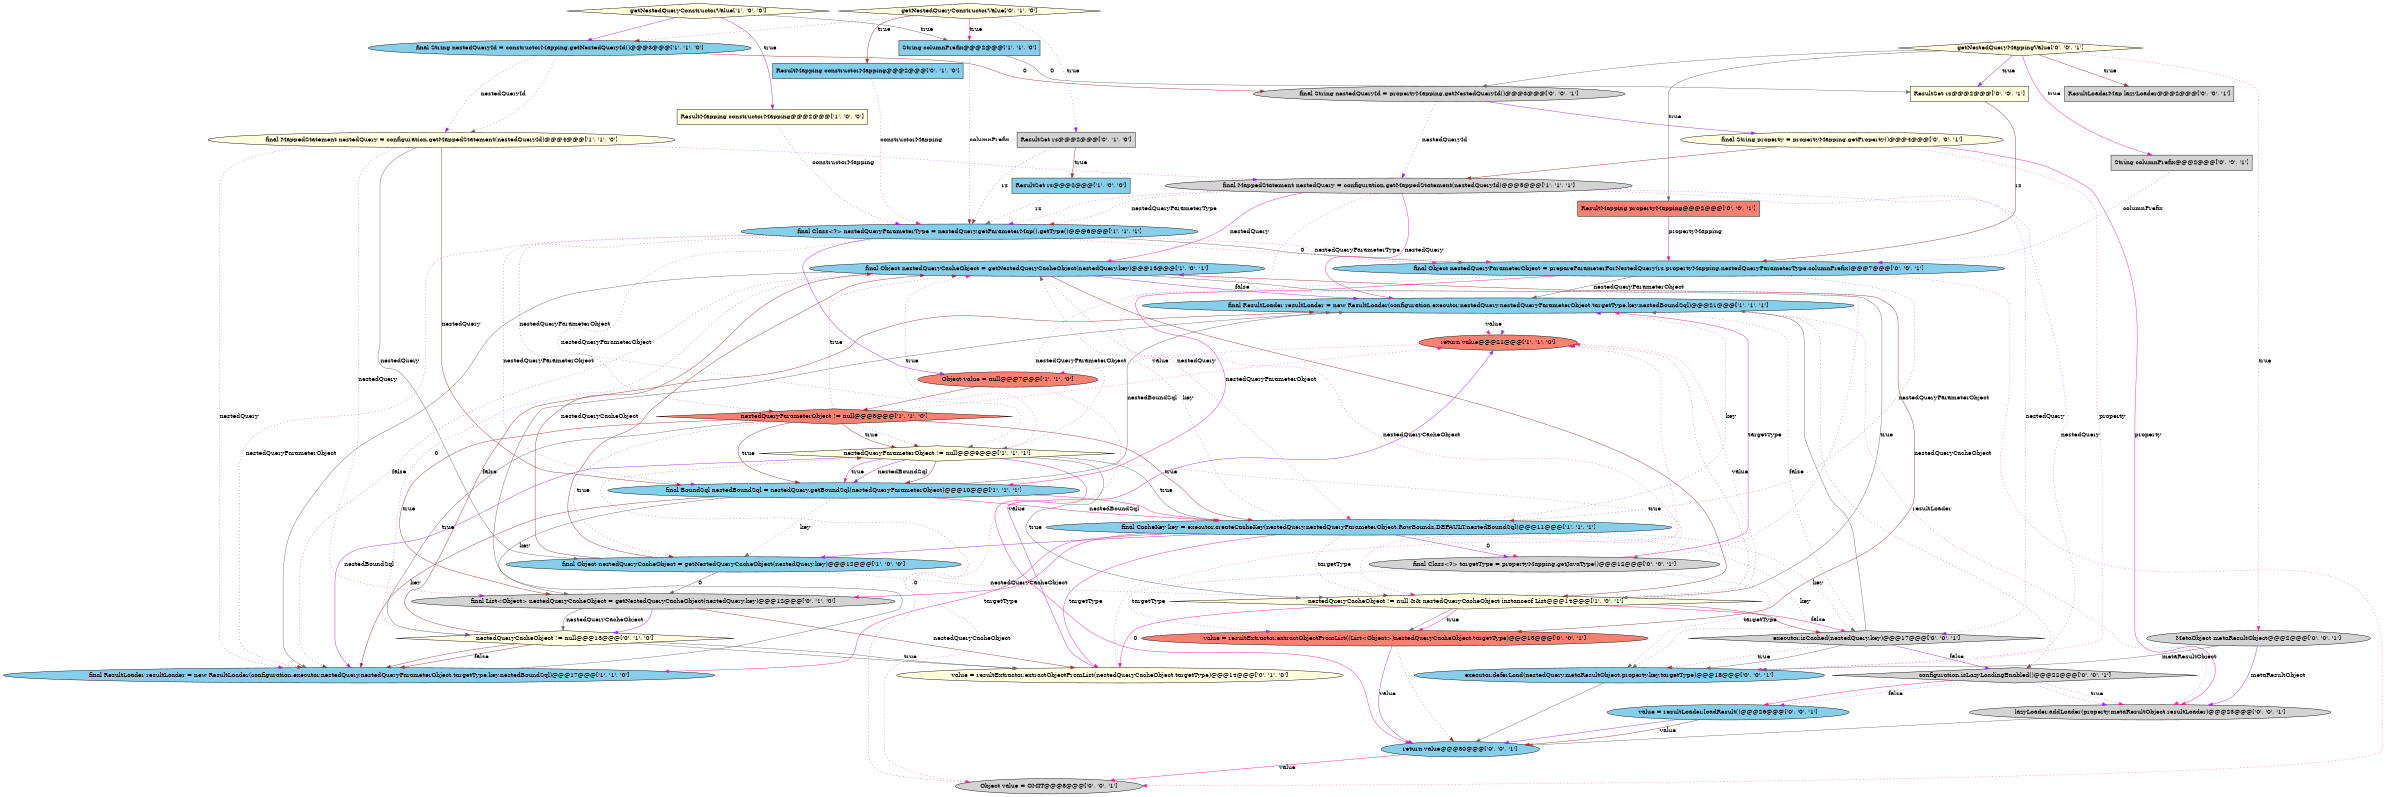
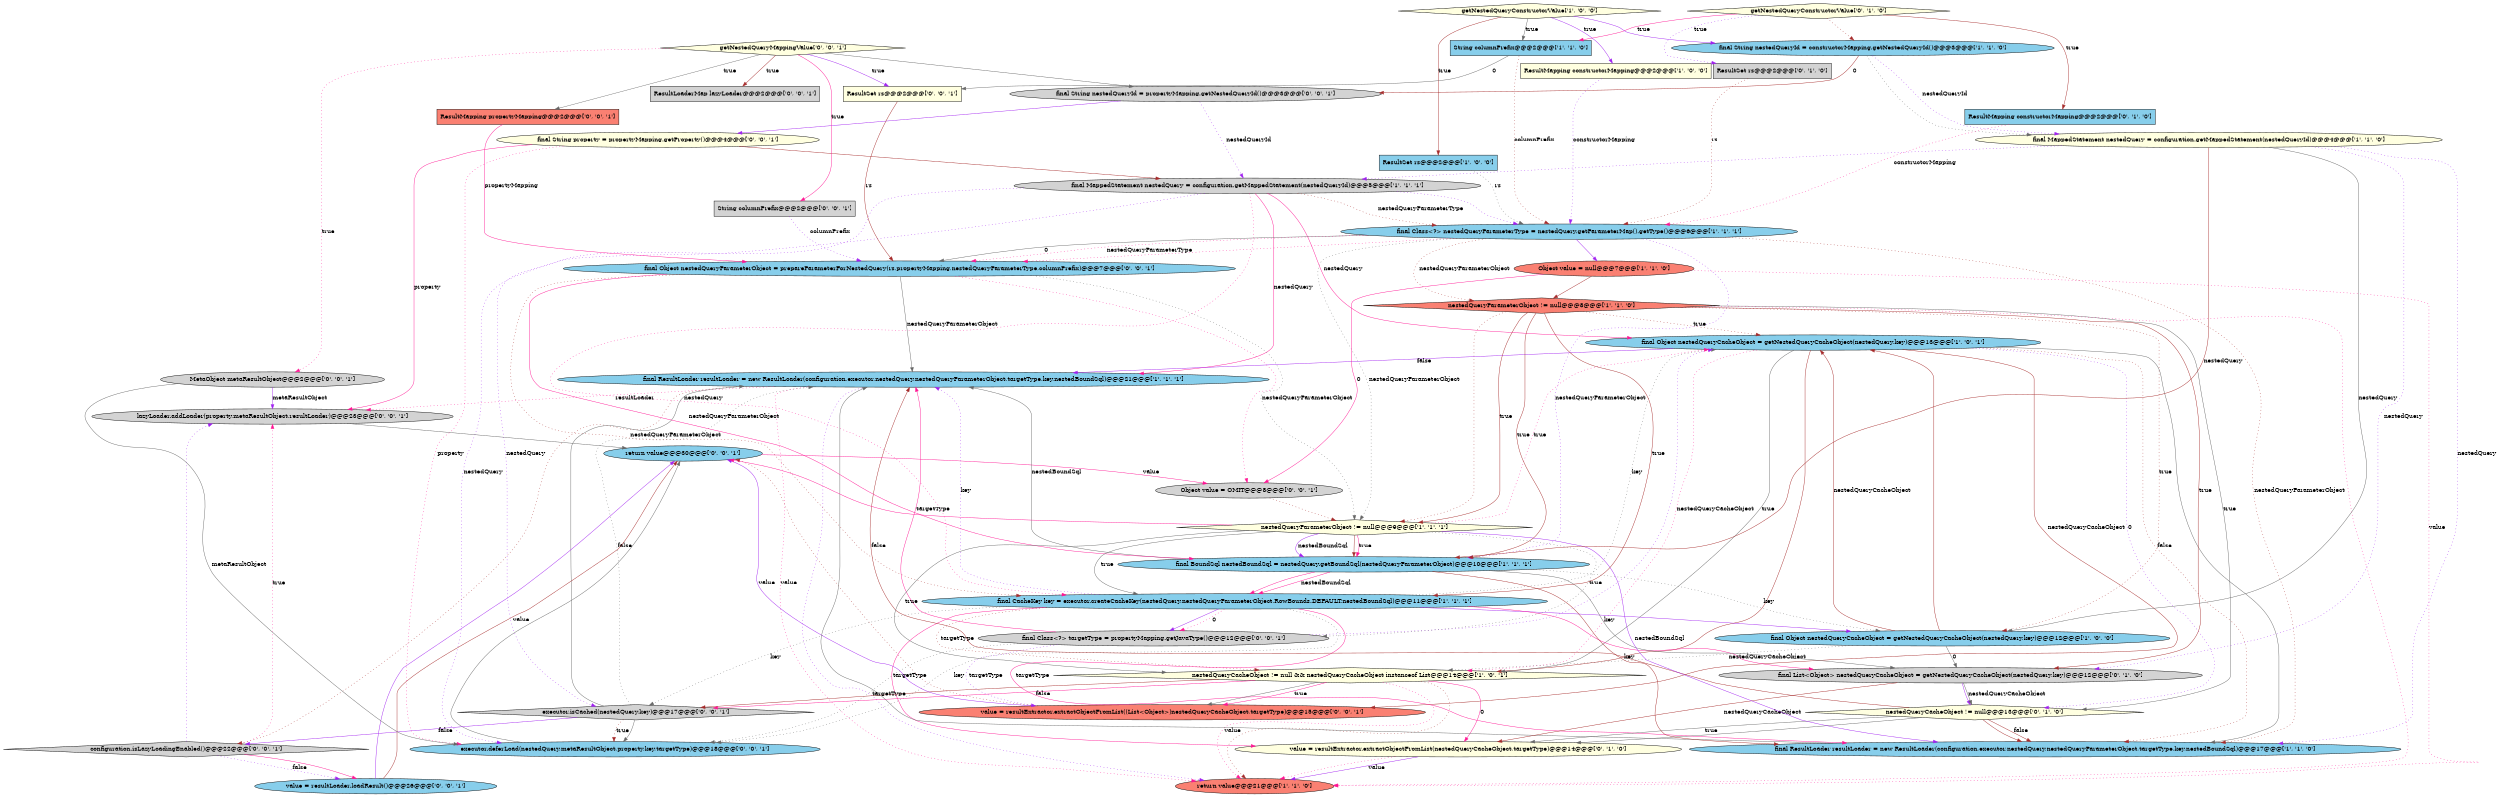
  digraph {
    node [fillcolor=skyblue shape=ellipse style=filled]
    edge [color=brown style=solid]
    n1 [fillcolor=lightgrey label="final MappedStatement nestedQuery = configuration.getMappedStatement(nestedQueryId)@@@5@@@['1', '1', '1']"]
    n2 [label="final Object nestedQueryCacheObject = getNestedQueryCacheObject(nestedQuery,key)@@@13@@@['1', '0', '1']"]
    n3 [label="final CacheKey key = executor.createCacheKey(nestedQuery,nestedQueryParameterObject,RowBounds.DEFAULT,nestedBoundSql)@@@11@@@['1', '1', '1']"]
    n4 [label="final ResultLoader resultLoader = new ResultLoader(configuration,executor,nestedQuery,nestedQueryParameterObject,targetType,key,nestedBoundSql)@@@21@@@['1', '1', '1']"]
    n5 [label="executor.deferLoad(nestedQuery,metaResultObject,property,key,targetType)@@@18@@@['0', '0', '1']"]
    n6 [fillcolor=lightgrey label="executor.isCached(nestedQuery,key)@@@17@@@['0', '0', '1']" shape=diamond]
    n7 [label="final Class<?> nestedQueryParameterType = nestedQuery.getParameterMap().getType()@@@6@@@['1', '1', '1']"]
    n8 [fillcolor=lightyellow label="nestedQueryCacheObject != null && nestedQueryCacheObject instanceof List@@@14@@@['1', '0', '1']" shape=diamond]
    n9 [fillcolor=salmon label="value = resultExtractor.extractObjectFromList((List<Object>)nestedQueryCacheObject,targetType)@@@15@@@['0', '0', '1']"]
    n10 [label="final ResultLoader resultLoader = new ResultLoader(configuration,executor,nestedQuery,nestedQueryParameterObject,targetType,key,nestedBoundSql)@@@17@@@['1', '1', '0']"]
    n11 [fillcolor=lightyellow label="nestedQueryCacheObject != null@@@13@@@['0', '1', '0']" shape=diamond]
    n12 [fillcolor=lightyellow label="value = resultExtractor.extractObjectFromList(nestedQueryCacheObject,targetType)@@@14@@@['0', '1', '0']"]
    n13 [label="final Object nestedQueryCacheObject = getNestedQueryCacheObject(nestedQuery,key)@@@12@@@['1', '0', '0']"]
    n14 [fillcolor=lightgrey label="final List<Object> nestedQueryCacheObject = getNestedQueryCacheObject(nestedQuery,key)@@@12@@@['0', '1', '0']"]
    n15 [fillcolor=lightgrey label="final Class<?> targetType = propertyMapping.getJavaType()@@@12@@@['0', '0', '1']"]
    n16 [fillcolor=salmon label="return value@@@21@@@['1', '1', '0']"]
    n17 [fillcolor=lightgrey label="lazyLoader.addLoader(property,metaResultObject,resultLoader)@@@23@@@['0', '0', '1']"]
    n18 [fillcolor=lightgrey label="configuration.isLazyLoadingEnabled()@@@22@@@['0', '0', '1']" shape=diamond]
    n19 [label="return value@@@30@@@['0', '0', '1']"]
    n20 [label="final BoundSql nestedBoundSql = nestedQuery.getBoundSql(nestedQueryParameterObject)@@@10@@@['1', '1', '1']"]
    n21 [label="final Object nestedQueryParameterObject = prepareParameterForNestedQuery(rs,propertyMapping,nestedQueryParameterType,columnPrefix)@@@7@@@['0', '0', '1']"]
    n22 [fillcolor=lightyellow label="nestedQueryParameterObject != null@@@9@@@['1', '1', '1']" shape=diamond]
    n23 [fillcolor=salmon label="nestedQueryParameterObject != null@@@8@@@['1', '1', '0']" shape=diamond]
    n24 [fillcolor=salmon label="Object value = null@@@7@@@['1', '1', '0']"]
    n25 [label="ResultSet rs@@@2@@@['1', '0', '0']" shape=box]
    n26 [fillcolor=lightyellow label="final MappedStatement nestedQuery = configuration.getMappedStatement(nestedQueryId)@@@4@@@['1', '1', '0']"]
    n27 [label="value = resultLoader.loadResult()@@@26@@@['0', '0', '1']"]
    n28 [fillcolor=lightgrey label="Object value = OMIT@@@8@@@['0', '0', '1']"]
    n29 [fillcolor=lightyellow label="ResultMapping constructorMapping@@@2@@@['1', '0', '0']" shape=box]
    n30 [fillcolor=lightgrey label="String columnPrefix@@@2@@@['0', '0', '1']" shape=box]
    n31 [fillcolor=lightgrey label="ResultSet rs@@@2@@@['0', '1', '0']" shape=box]
    n32 [fillcolor=salmon label="ResultMapping propertyMapping@@@2@@@['0', '0', '1']" shape=box]
    n33 [label="final String nestedQueryId = constructorMapping.getNestedQueryId()@@@3@@@['1', '1', '0']"]
    n34 [fillcolor=lightgrey label="final String nestedQueryId = propertyMapping.getNestedQueryId()@@@3@@@['0', '0', '1']"]
    n35 [fillcolor=lightyellow label="final String property = propertyMapping.getProperty()@@@4@@@['0', '0', '1']"]
    n36 [fillcolor=lightgrey label="MetaObject metaResultObject@@@2@@@['0', '0', '1']"]
    n37 [label="String columnPrefix@@@2@@@['1', '1', '0']" shape=box]
    n38 [fillcolor=lightyellow label="ResultSet rs@@@2@@@['0', '0', '1']" shape=box]
    n39 [label="ResultMapping constructorMapping@@@2@@@['0', '1', '0']" shape=box]
    n40 [fillcolor=lightyellow label="getNestedQueryConstructorValue['0', '1', '0']" shape=diamond]
    n41 [fillcolor=lightyellow label="getNestedQueryConstructorValue['1', '0', '0']" shape=diamond]
    n42 [fillcolor=lightgrey label="ResultLoaderMap lazyLoader@@@2@@@['0', '0', '1']" shape=box]
    n43 [fillcolor=lightyellow label="getNestedQueryMappingValue['0', '0', '1']" shape=diamond]
    n1 -> n2 [color=deeppink label=nestedQuery]
    n1 -> n3 [color=deeppink label=nestedQuery style=dotted]
    n1 -> n4 [color=deeppink label=nestedQuery]
    n1 -> n5 [color=purple label=nestedQuery style=dotted]
    n1 -> n6 [color=purple label=nestedQuery style=dotted]
    n1 -> n7 [label=nestedQueryParameterType style=dotted]
    n1 -> n7 [color=purple style=dotted]
    n2 -> n4 [color=purple label=false]
    n2 -> n8 [color=deeppink label=nestedQueryCacheObject style=dotted]
    n2 -> n8
    n2 -> n8 [color=gray40 label=true]
    n2 -> n9 [label=nestedQueryCacheObject]
    n2 -> n10 [color=gray40]
    n2 -> n10 [label=false style=dotted]
    n2 -> n11 [color=purple label=0 style=dotted]
    n3 -> n2 [color=gray40 label=key style=dotted]
    n3 -> n4 [color=purple label=key style=dotted]
    n3 -> n5 [color=gray40 label=key style=dotted]
    n3 -> n6 [color=gray40 label=key style=dotted]
    n3 -> n8 [label=targetType style=dotted]
    n3 -> n10 [color=deeppink label=targetType]
    n3 -> n12 [color=deeppink label=targetType]
    n3 -> n13 [color=purple]
    n3 -> n14 [color=deeppink]
    n3 -> n15 [color=purple]
    n3 -> n15 [color=deeppink label=0 style=dotted]
    n4 -> n16 [color=purple style=dotted]
    n4 -> n16 [color=deeppink label=value style=dotted]
    n4 -> n17 [color=deeppink label=resultLoader style=dotted]
    n4 -> n18 [style=dotted]
    n5 -> n19 [color=gray40]
    n6 -> n4 [color=gray40]
    n6 -> n4 [color=gray40 label=false style=dotted]
    n6 -> n5 [label=true style=dotted]
    n6 -> n5 [color=gray40]
    n6 -> n18 [color=purple label=false]
    n7 -> n10 [label=nestedQueryParameterObject style=dotted]
    n7 -> n20 [color=purple label=nestedQueryParameterObject style=dotted]
    n7 -> n21 [color=deeppink style=dotted]
    n7 -> n21 [color=gray40 label=0]
    n7 -> n21 [color=deeppink label=nestedQueryParameterType style=dotted]
    n7 -> n22 [color=gray40 label=nestedQueryParameterObject style=dotted]
    n7 -> n23 [label=nestedQueryParameterObject style=dotted]
    n7 -> n24 [color=purple]
    n8 -> n6 [color=deeppink label=false]
    n8 -> n6
    n8 -> n9 [color=gray40]
    n8 -> n9 [color=deeppink label=true]
    n8 -> n12 [color=deeppink label=0]
    n8 -> n16 [style=dotted]
    n8 -> n16 [color=deeppink label=value style=dotted]
    n9 -> n19 [color=purple label=value]
    n9 -> n19 [style=dotted]
    n10 -> n4 [color=gray40]
    n11 -> n4 [label=false]
    n11 -> n10 [label=false]
    n11 -> n10
    n11 -> n12 [color=gray40]
    n11 -> n12 [color=gray40 label=true]
    n12 -> n16 [color=deeppink style=dotted]
    n12 -> n16 [color=purple label=value]
    n13 -> n2 [label=nestedQueryCacheObject]
    n13 -> n2
    n13 -> n8 [color=gray40 label=nestedQueryCacheObject style=dotted]
    n13 -> n14 [color=gray40 label=0]
    n14 -> n11 [color=purple]
    n14 -> n11 [color=gray40 label=nestedQueryCacheObject]
    n14 -> n12 [label=nestedQueryCacheObject]
    n15 -> n2 [color=purple style=dotted]
    n15 -> n4 [color=deeppink label=targetType]
    n15 -> n5 [color=gray40 label=targetType style=dotted]
    n15 -> n9 [color=purple label=targetType style=dotted]
    n17 -> n19 [color=gray40]
    n18 -> n17 [color=deeppink label=true style=dotted]
    n18 -> n17 [color=purple style=dotted]
    n18 -> n27 [color=purple label=false style=dotted]
    n18 -> n27 [color=deeppink]
    n19 -> n28 [color=deeppink label=value]
    n20 -> n3 [color=deeppink label=nestedBoundSql]
    n20 -> n3 [color=deeppink]
    n20 -> n4 [color=gray40 label=nestedBoundSql]
    n20 -> n10 [label=key]
    n20 -> n13 [color=gray40 label=key style=dotted]
    n20 -> n14 [color=gray40 label=key]
    n21 -> n3 [label=nestedQueryParameterObject style=dotted]
    n21 -> n4 [color=gray40 label=nestedQueryParameterObject]
    n21 -> n20 [color=deeppink label=nestedQueryParameterObject]
    n21 -> n22 [color=gray40 label=nestedQueryParameterObject style=dotted]
    n21 -> n28 [color=deeppink style=dotted]
    n22 -> n2 [color=deeppink label=true style=dotted]
    n22 -> n3 [color=gray40 label=true]
    n22 -> n8 [color=gray40 label=true]
    n22 -> n10 [color=purple label=nestedBoundSql]
    n22 -> n15 [color=gray40 label=true style=dotted]
    n22 -> n19 [color=deeppink]
    n22 -> n20 [color=purple label=nestedBoundSql]
    n22 -> n20
    n22 -> n20 [color=deeppink label=true]
    n23 -> n2 [label=true style=dotted]
    n23 -> n3 [label=true]
    n23 -> n11 [color=gray40 label=true]
    n23 -> n13 [label=true style=dotted]
    n23 -> n14 [label=true]
    n23 -> n16 [color=deeppink style=dotted]
    n23 -> n20 [label=true]
    n23 -> n22 [style=dotted]
    n23 -> n22 [label=true]
-   n16 -> n24 [color=deeppink label=value style=dotted]
+   n24 -> n16 [color=deeppink label=value style=dotted]
    n24 -> n23
-   n24 -> n28 [color=deeppink label=0 style=dotted]
+   n24 -> n28 [color=deeppink label=0]
    n25 -> n7 [color=gray40 label=rs style=dotted]
    n26 -> n1 [color=purple style=dotted]
    n26 -> n10 [color=purple label=nestedQuery style=dotted]
    n26 -> n13 [color=gray40 label=nestedQuery]
    n26 -> n14 [color=purple label=nestedQuery style=dotted]
    n26 -> n20 [label=nestedQuery]
    n27 -> n19 [label=value]
    n27 -> n19 [color=purple]
    n28 -> n22 [style=dotted]
    n29 -> n7 [color=purple label=constructorMapping style=dotted]
    n30 -> n21 [color=purple label=columnPrefix style=dotted]
    n31 -> n7 [label=rs style=dotted]
    n32 -> n21 [color=deeppink label=propertyMapping]
    n33 -> n26 [color=gray40 style=dotted]
    n33 -> n26 [color=purple label=nestedQueryId style=dotted]
    n33 -> n34 [label=0]
    n34 -> n1 [color=purple label=nestedQueryId style=dotted]
    n34 -> n35 [color=purple]
    n35 -> n1
    n35 -> n5 [color=deeppink label=property style=dotted]
    n35 -> n17 [color=deeppink label=property]
    n36 -> n5 [color=gray40 label=metaResultObject]
    n36 -> n17 [color=purple label=metaResultObject]
    n37 -> n7 [label=columnPrefix style=dotted]
    n37 -> n38 [color=gray40 label=0]
    n38 -> n21 [label=rs]
    n39 -> n7 [color=deeppink label=constructorMapping style=dotted]
    n40 -> n31 [color=purple label=true style=dotted]
    n40 -> n33 [style=dotted]
    n40 -> n37 [color=deeppink label=true]
    n40 -> n39 [label=true]
-   n31 -> n25 [label=true]
+   n41 -> n25 [label=true]
    n41 -> n29 [color=purple label=true]
    n41 -> n33 [color=purple]
    n41 -> n37 [color=gray40 label=true]
    n43 -> n30 [color=deeppink label=true]
    n43 -> n32 [color=gray40 label=true]
    n43 -> n34 [color=gray40]
    n43 -> n36 [color=deeppink label=true style=dotted]
    n43 -> n38 [color=purple label=true]
    n43 -> n42 [label=true]
  }
